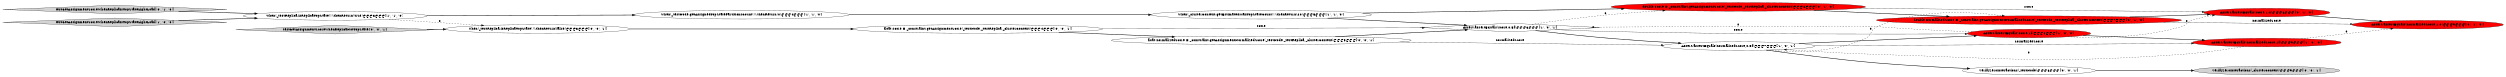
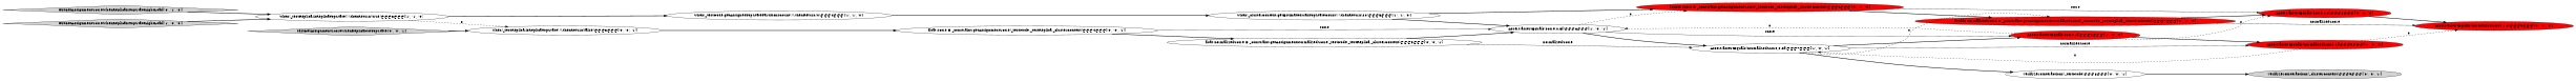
  digraph {
    rankdir=LR
    node [fillcolor=white shape=ellipse style=filled]
    edge [style=bold]
    n1 [label="when(_testReplica.isReplicaTopState()).thenReturn(true)@@@3@@@['1', '1', '0']"]
    n2 [label="when(_testNode.getAssignedTopStatePartitionsCount()).thenReturn(0)@@@4@@@['1', '1', '0']"]
    n3 [label="when(_testReplica.isReplicaTopState()).thenReturn(false)@@@3@@@['0', '0', '1']"]
    n4 [fillcolor=red label="Assert.assertEquals(normalizedScore,1.0)@@@9@@@['0', '1', '0']"]
    n5 [fillcolor=red label="Assert.assertEquals(normalizedScore,1f)@@@9@@@['1', '0', '0']"]
    n6 [label="Assert.assertEquals(normalizedScore,0.5f)@@@7@@@['1', '0', '1']"]
    n7 [fillcolor=red label="double normalizedScore = _constraint.getAssignmentNormalizedScore(_testNode,_testReplica,_clusterContext)@@@7@@@['0', '1', '0']"]
    n8 [fillcolor=red label="Assert.assertEquals(score,1f)@@@8@@@['1', '0', '0']"]
    n9 [label="verifyZeroInteractions(_testNode)@@@8@@@['0', '0', '1']"]
    n10 [label="float normalizedScore = _constraint.getAssignmentNormalizedScore(_testNode,_testReplica,_clusterContext)@@@5@@@['0', '0', '1']"]
-   n11 [label="Assert.assertEquals(score,0.5f)@@@6@@@['1', '0', '1']" shape=diamond]
+   n11 [label="Assert.assertEquals(score,0.5f)@@@6@@@['1', '0', '1']"]
    n12 [label="when(_clusterContext.getEstimatedMaxTopStateCount()).thenReturn(20)@@@5@@@['1', '1', '0']"]
    n13 [fillcolor=red label="Assert.assertEquals(score,1.0)@@@8@@@['0', '1', '0']"]
    n14 [fillcolor=lightgray label="testGetAssignmentScoreWhenReplicaNotTopState['0', '0', '1']" shape=diamond]
    n15 [fillcolor=lightgray label="testGetAssignmentScoreWhenReplicaIsTopStateLightLoad['0', '1', '0']" shape=diamond]
    n16 [label="float score = _constraint.getAssignmentScore(_testNode,_testReplica,_clusterContext)@@@4@@@['0', '0', '1']"]
    n17 [fillcolor=red label="double score = _constraint.getAssignmentScore(_testNode,_testReplica,_clusterContext)@@@6@@@['0', '1', '0']"]
    n18 [fillcolor=lightgray label="verifyZeroInteractions(_clusterContext)@@@9@@@['0', '0', '1']"]
    n19 [fillcolor=lightgray label="testGetAssignmentScoreWhenReplicaIsTopStateLightLoad['1', '0', '0']" shape=diamond]
    n1 -> n2
    n1 -> n3 [label=0 style=dashed]
    n2 -> n12
    n3 -> n16
    n5 -> n4 [label=0 style=dashed]
    n5 -> n6 [label=0 style=dashed]
    n6 -> n5 [label=normalizedScore style=solid]
    n6 -> n7 [label=0 style=dashed]
    n6 -> n8
    n6 -> n9
    n7 -> n4 [label=normalizedScore style=solid]
    n7 -> n13
    n8 -> n5
    n8 -> n11 [label=0 style=dashed]
    n8 -> n13 [label=0 style=dashed]
    n9 -> n18
    n10 -> n6 [label=normalizedScore style=solid]
    n10 -> n11
    n11 -> n6
    n11 -> n8 [label=score style=solid]
    n11 -> n17 [label=0 style=dashed]
    n12 -> n11
    n12 -> n17
    n13 -> n4
    n14 -> n3
    n15 -> n1
    n16 -> n10
    n16 -> n11 [label=score style=solid]
    n17 -> n7
    n17 -> n13 [label=score style=solid]
    n19 -> n1
  }
